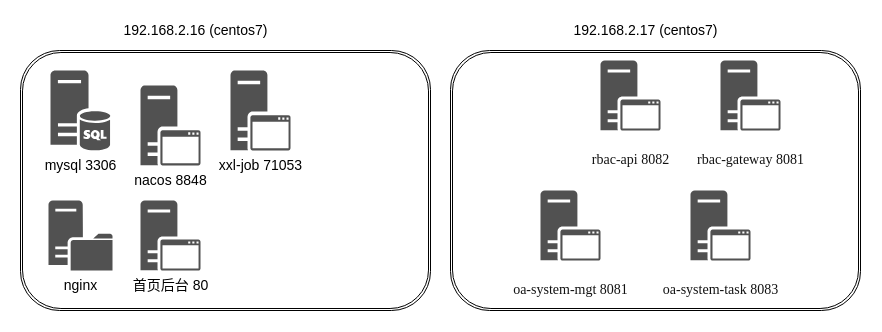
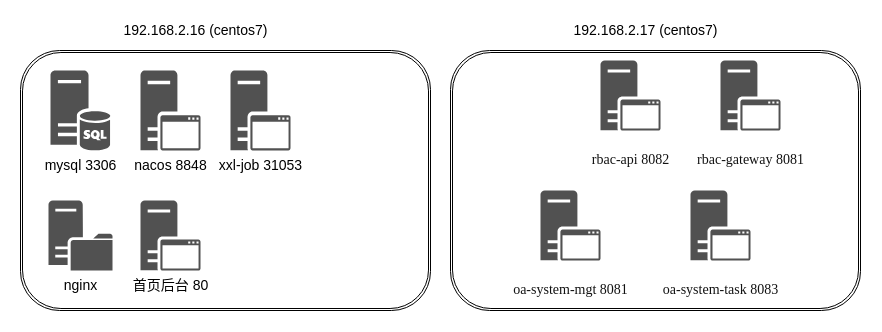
  <mxCell id="0" />
  <mxCell id="1" parent="0" />
  <mxCell id="2" value="" style="shape=ext;double=1;rounded=1;whiteSpace=wrap;html=1;" parent="1" vertex="1"><mxGeometry x="20" y="50" width="410" height="260" as="geometry" /></mxCell>
  <mxCell id="3" value="&lt;font style=&quot;font-size: 14px;&quot;&gt;192.168.2.16 (centos7)&lt;/font&gt;" style="text;html=1;align=center;verticalAlign=middle;resizable=0;points=[];autosize=1;strokeColor=none;fillColor=none;" parent="1" vertex="1"><mxGeometry x="115" y="20" width="160" height="20" as="geometry" /></mxCell>
  <mxCell id="4" value="&lt;font style=&quot;font-size: 14px;&quot;&gt;mysql 3306&lt;/font&gt;" style="sketch=0;pointerEvents=1;shadow=0;dashed=0;html=1;strokeColor=none;labelPosition=center;verticalLabelPosition=bottom;verticalAlign=top;align=center;fillColor=#515151;shape=mxgraph.mscae.system_center.central_administration_site_sql" parent="1" vertex="1"><mxGeometry x="50" y="70" width="60" height="80" as="geometry" /></mxCell>
- <mxCell id="5" value="nacos&amp;nbsp;8848" style="sketch=0;pointerEvents=1;shadow=0;dashed=0;html=1;strokeColor=none;labelPosition=center;verticalLabelPosition=bottom;verticalAlign=top;align=center;fillColor=#515151;shape=mxgraph.mscae.system_center.secondary_site;fontSize=14;" parent="1" vertex="1"><mxGeometry x="140" y="85" width="60" height="80" as="geometry" /></mxCell>
- <mxCell id="6" value="xxl-job&amp;nbsp;71053" style="sketch=0;pointerEvents=1;shadow=0;dashed=0;html=1;strokeColor=none;labelPosition=center;verticalLabelPosition=bottom;verticalAlign=top;align=center;fillColor=#515151;shape=mxgraph.mscae.system_center.secondary_site;fontSize=14;" parent="1" vertex="1"><mxGeometry x="230" y="70" width="60" height="80" as="geometry" /></mxCell>
+ <mxCell id="5" value="nacos&amp;nbsp;8848" style="sketch=0;pointerEvents=1;shadow=0;dashed=0;html=1;strokeColor=none;labelPosition=center;verticalLabelPosition=bottom;verticalAlign=top;align=center;fillColor=#515151;shape=mxgraph.mscae.system_center.secondary_site;fontSize=14;" parent="1" vertex="1"><mxGeometry x="140" y="70" width="60" height="80" as="geometry" /></mxCell>
+ <mxCell id="6" value="xxl-job&amp;nbsp;31053" style="sketch=0;pointerEvents=1;shadow=0;dashed=0;html=1;strokeColor=none;labelPosition=center;verticalLabelPosition=bottom;verticalAlign=top;align=center;fillColor=#515151;shape=mxgraph.mscae.system_center.secondary_site;fontSize=14;" parent="1" vertex="1"><mxGeometry x="230" y="70" width="60" height="80" as="geometry" /></mxCell>
  <mxCell id="7" value="nginx" style="sketch=0;pointerEvents=1;shadow=0;dashed=0;html=1;strokeColor=none;labelPosition=center;verticalLabelPosition=bottom;verticalAlign=top;align=center;fillColor=#515151;shape=mxgraph.mscae.system_center.distribution_point;fontSize=14;" parent="1" vertex="1"><mxGeometry x="48" y="200" width="64" height="70" as="geometry" /></mxCell>
  <mxCell id="8" value="首页后台 80" style="sketch=0;pointerEvents=1;shadow=0;dashed=0;html=1;strokeColor=none;labelPosition=center;verticalLabelPosition=bottom;verticalAlign=top;align=center;fillColor=#515151;shape=mxgraph.mscae.system_center.secondary_site;fontSize=14;" parent="1" vertex="1"><mxGeometry x="140" y="200" width="60" height="70" as="geometry" /></mxCell>
  <mxCell id="9" value="" style="shape=ext;double=1;rounded=1;whiteSpace=wrap;html=1;" parent="1" vertex="1"><mxGeometry x="450" y="50" width="410" height="260" as="geometry" /></mxCell>
  <mxCell id="10" value="192.168.2.17 (centos7)" style="text;html=1;align=center;verticalAlign=middle;resizable=0;points=[];autosize=1;strokeColor=none;fillColor=none;fontSize=14;" parent="1" vertex="1"><mxGeometry x="565" y="20" width="160" height="20" as="geometry" /></mxCell>
  <mxCell id="11" value="&lt;p class=&quot;MsoNormal&quot;&gt;&lt;span style=&quot;font-family: 微软雅黑; color: rgb(18, 18, 18); letter-spacing: 0pt; background: rgb(255, 255, 255);&quot;&gt;&lt;font style=&quot;font-size: 14px;&quot; face=&quot;微软雅黑&quot;&gt;rbac-api 8082&lt;/font&gt;&lt;/span&gt;&lt;/p&gt;" style="sketch=0;pointerEvents=1;shadow=0;dashed=0;html=1;strokeColor=none;labelPosition=center;verticalLabelPosition=bottom;verticalAlign=top;align=center;fillColor=#515151;shape=mxgraph.mscae.system_center.secondary_site;fontSize=14;" parent="1" vertex="1"><mxGeometry x="600" y="60" width="60" height="70" as="geometry" /></mxCell>
  <mxCell id="12" value="&lt;p class=&quot;MsoNormal&quot;&gt;&lt;span style=&quot;font-family: 微软雅黑; color: rgb(18, 18, 18); letter-spacing: 0pt; background: rgb(255, 255, 255);&quot;&gt;&lt;font style=&quot;font-size: 14px;&quot; face=&quot;微软雅黑&quot;&gt;rbac-gateway 8081&lt;/font&gt;&lt;/span&gt;&lt;/p&gt;" style="sketch=0;pointerEvents=1;shadow=0;dashed=0;html=1;strokeColor=none;labelPosition=center;verticalLabelPosition=bottom;verticalAlign=top;align=center;fillColor=#515151;shape=mxgraph.mscae.system_center.secondary_site;fontSize=14;" parent="1" vertex="1"><mxGeometry x="720" y="60" width="60" height="70" as="geometry" /></mxCell>
  <mxCell id="13" value="&lt;p class=&quot;MsoNormal&quot;&gt;&lt;span style=&quot;font-family: 微软雅黑; color: rgb(18, 18, 18); letter-spacing: 0pt; background: rgb(255, 255, 255);&quot;&gt;&lt;font style=&quot;font-size: 14px;&quot; face=&quot;微软雅黑&quot;&gt;oa-system-mgt 8081&lt;/font&gt;&lt;/span&gt;&lt;/p&gt;" style="sketch=0;pointerEvents=1;shadow=0;dashed=0;html=1;strokeColor=none;labelPosition=center;verticalLabelPosition=bottom;verticalAlign=top;align=center;fillColor=#515151;shape=mxgraph.mscae.system_center.secondary_site;fontSize=14;" parent="1" vertex="1"><mxGeometry x="540" y="190" width="60" height="70" as="geometry" /></mxCell>
  <mxCell id="14" value="&lt;p class=&quot;MsoNormal&quot;&gt;&lt;span style=&quot;font-family: 微软雅黑; color: rgb(18, 18, 18); letter-spacing: 0pt; background: rgb(255, 255, 255);&quot;&gt;&lt;font style=&quot;font-size: 14px;&quot; face=&quot;微软雅黑&quot;&gt;oa-system-task 8083&lt;/font&gt;&lt;/span&gt;&lt;/p&gt;" style="sketch=0;pointerEvents=1;shadow=0;dashed=0;html=1;strokeColor=none;labelPosition=center;verticalLabelPosition=bottom;verticalAlign=top;align=center;fillColor=#515151;shape=mxgraph.mscae.system_center.secondary_site;fontSize=14;" parent="1" vertex="1"><mxGeometry x="690" y="190" width="60" height="70" as="geometry" /></mxCell>
